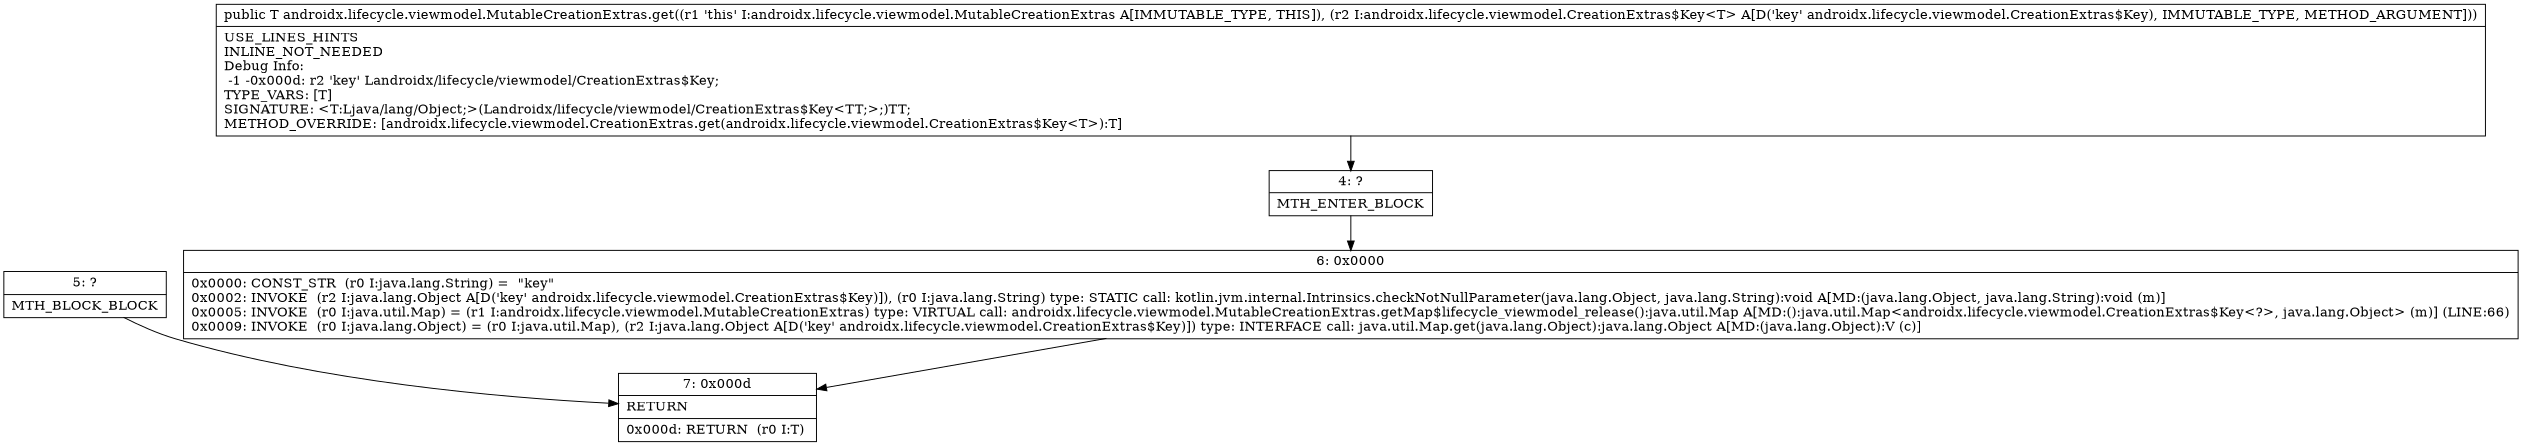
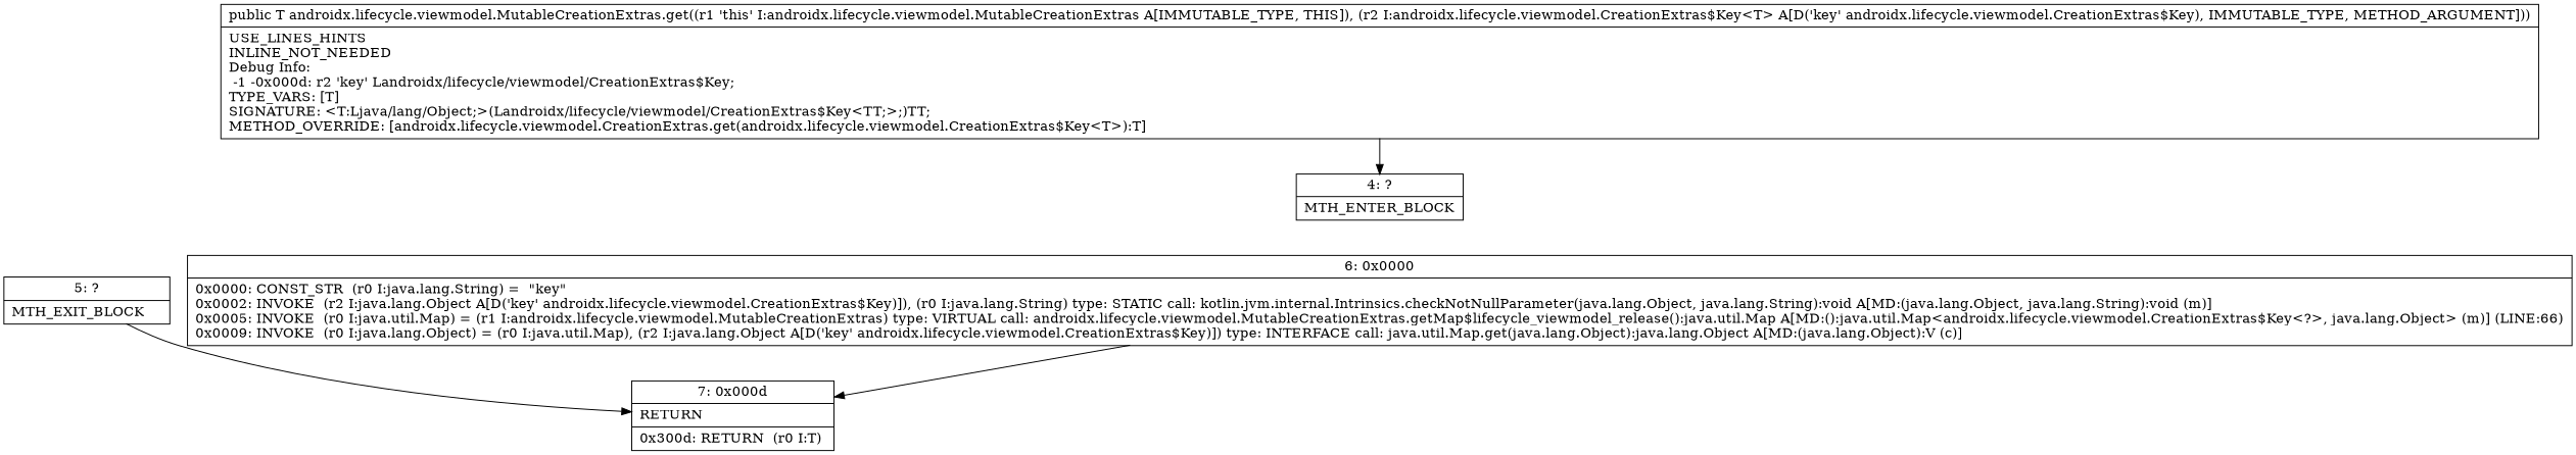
  digraph {
    node [shape=record]
    n1 [label="{4\:\ ?|MTH_ENTER_BLOCK\l}"]
    n2 [label="{6\:\ 0x0000|0x0000: CONST_STR  (r0 I:java.lang.String) =  \"key\" \l0x0002: INVOKE  (r2 I:java.lang.Object A[D('key' androidx.lifecycle.viewmodel.CreationExtras$Key)]), (r0 I:java.lang.String) type: STATIC call: kotlin.jvm.internal.Intrinsics.checkNotNullParameter(java.lang.Object, java.lang.String):void A[MD:(java.lang.Object, java.lang.String):void (m)]\l0x0005: INVOKE  (r0 I:java.util.Map) = (r1 I:androidx.lifecycle.viewmodel.MutableCreationExtras) type: VIRTUAL call: androidx.lifecycle.viewmodel.MutableCreationExtras.getMap$lifecycle_viewmodel_release():java.util.Map A[MD:():java.util.Map\<androidx.lifecycle.viewmodel.CreationExtras$Key\<?\>, java.lang.Object\> (m)] (LINE:66)\l0x0009: INVOKE  (r0 I:java.lang.Object) = (r0 I:java.util.Map), (r2 I:java.lang.Object A[D('key' androidx.lifecycle.viewmodel.CreationExtras$Key)]) type: INTERFACE call: java.util.Map.get(java.lang.Object):java.lang.Object A[MD:(java.lang.Object):V (c)]\l}"]
-   n3 [label="{7\:\ 0x000d|RETURN\l|0x000d: RETURN  (r0 I:T) \l}"]
-   n4 [label="{5\:\ ?|MTH_BLOCK_BLOCK\l}"]
+   n3 [label="{7\:\ 0x000d|RETURN\l|0x300d: RETURN  (r0 I:T) \l}"]
+   n4 [label="{5\:\ ?|MTH_EXIT_BLOCK\l}"]
    n5 [label="{public T androidx.lifecycle.viewmodel.MutableCreationExtras.get((r1 'this' I:androidx.lifecycle.viewmodel.MutableCreationExtras A[IMMUTABLE_TYPE, THIS]), (r2 I:androidx.lifecycle.viewmodel.CreationExtras$Key\<T\> A[D('key' androidx.lifecycle.viewmodel.CreationExtras$Key), IMMUTABLE_TYPE, METHOD_ARGUMENT]))  | USE_LINES_HINTS\lINLINE_NOT_NEEDED\lDebug Info:\l  \-1 \-0x000d: r2 'key' Landroidx\/lifecycle\/viewmodel\/CreationExtras$Key;\lTYPE_VARS: [T]\lSIGNATURE: \<T:Ljava\/lang\/Object;\>(Landroidx\/lifecycle\/viewmodel\/CreationExtras$Key\<TT;\>;)TT;\lMETHOD_OVERRIDE: [androidx.lifecycle.viewmodel.CreationExtras.get(androidx.lifecycle.viewmodel.CreationExtras$Key\<T\>):T]\l}"]
-   n1 -> n2
    n2 -> n3
    n4 -> n3
    n5 -> n1
  }
